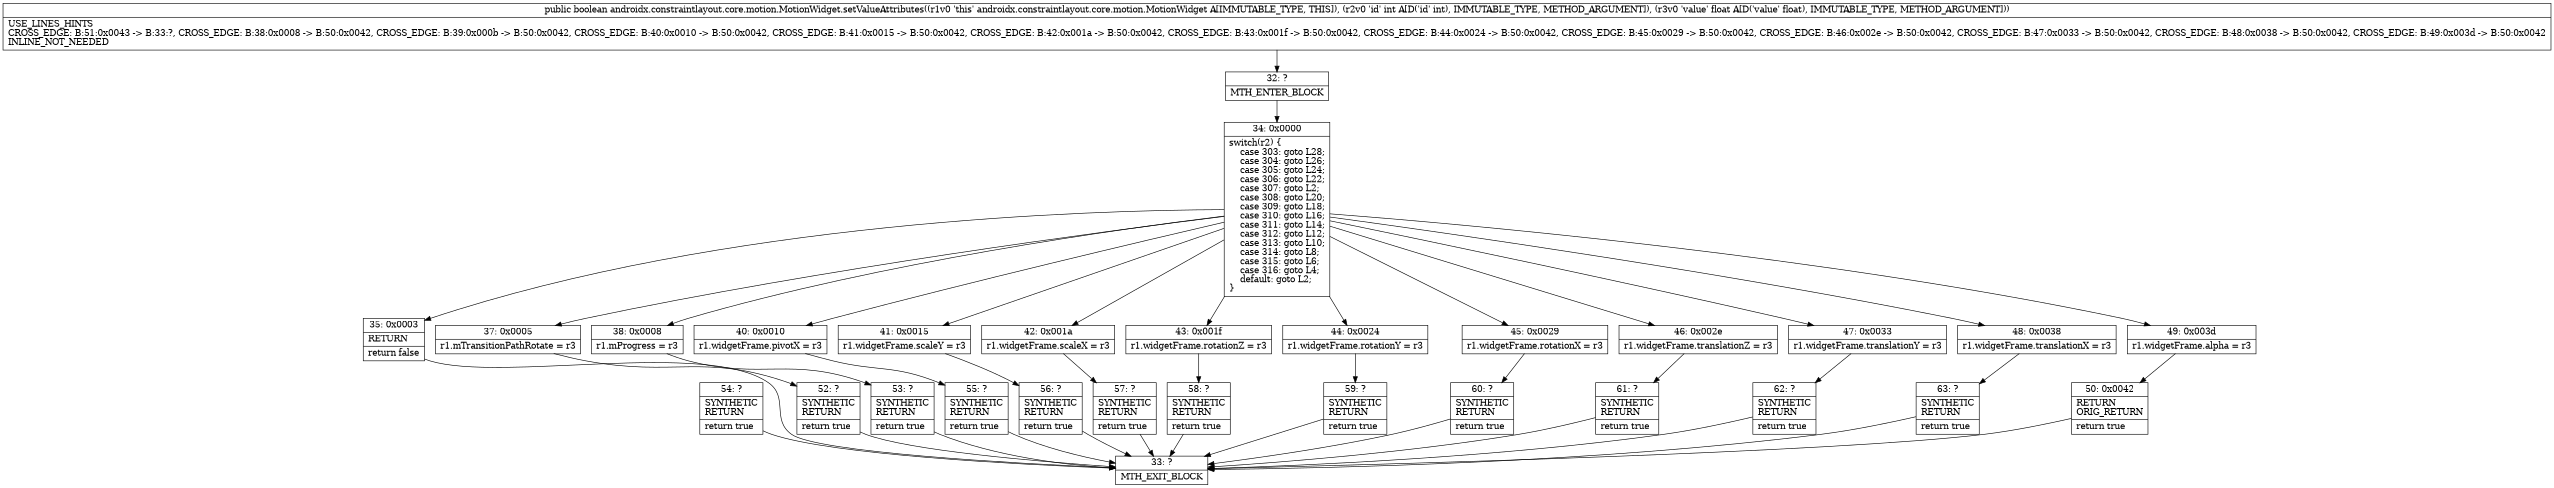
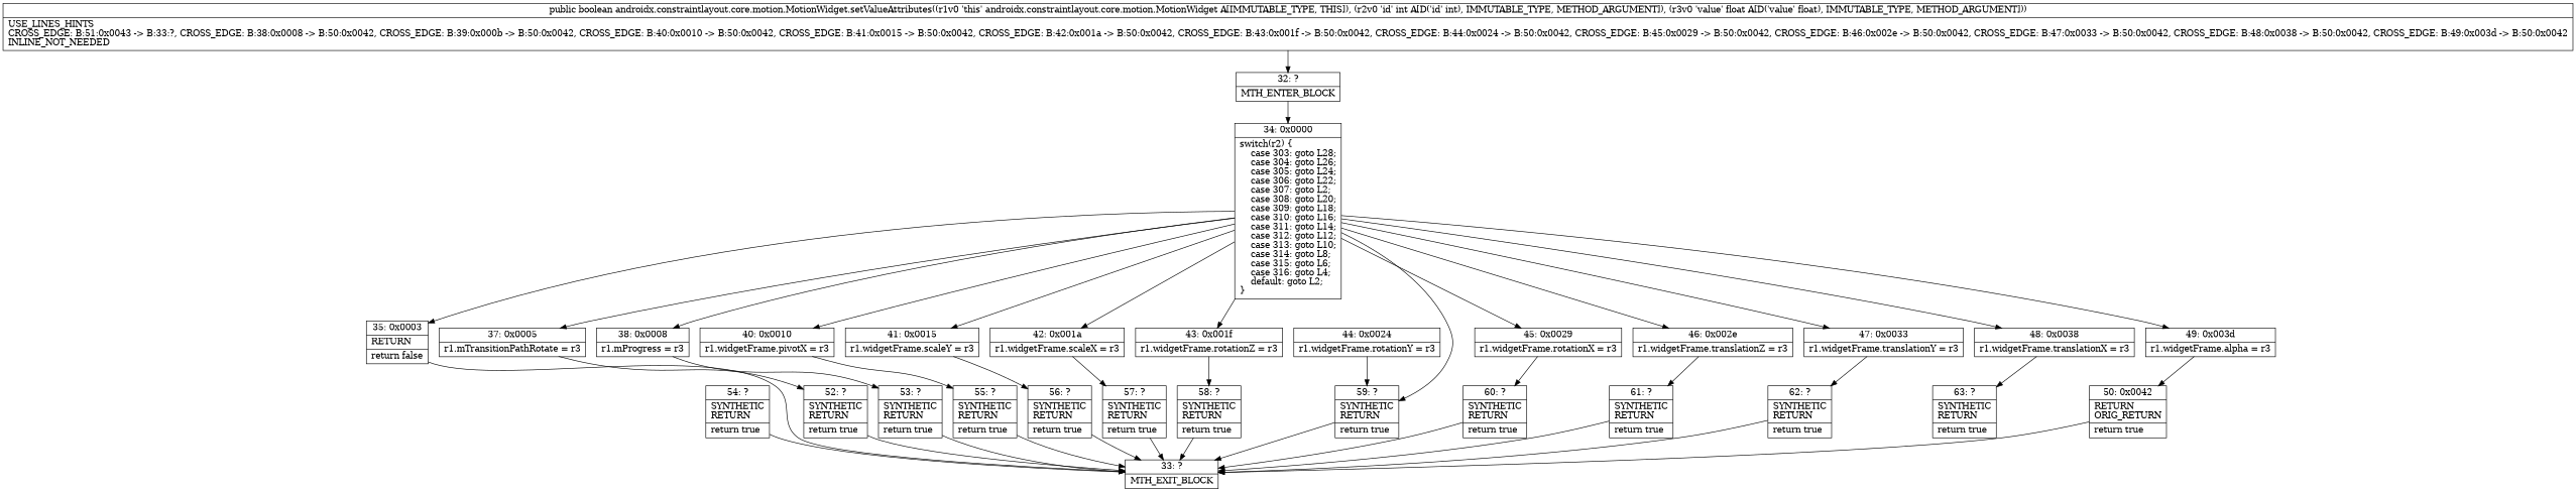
  digraph {
    node [shape=record]
    n1 [label="{32\:\ ?|MTH_ENTER_BLOCK\l}"]
    n2 [label="{34\:\ 0x0000|switch(r2) \{\l    case 303: goto L28;\l    case 304: goto L26;\l    case 305: goto L24;\l    case 306: goto L22;\l    case 307: goto L2;\l    case 308: goto L20;\l    case 309: goto L18;\l    case 310: goto L16;\l    case 311: goto L14;\l    case 312: goto L12;\l    case 313: goto L10;\l    case 314: goto L8;\l    case 315: goto L6;\l    case 316: goto L4;\l    default: goto L2;\l\}\l}"]
    n3 [label="{35\:\ 0x0003|RETURN\l|return false\l}"]
    n4 [label="{37\:\ 0x0005|r1.mTransitionPathRotate = r3\l}"]
    n5 [label="{38\:\ 0x0008|r1.mProgress = r3\l}"]
    n6 [label="{40\:\ 0x0010|r1.widgetFrame.pivotX = r3\l}"]
    n7 [label="{41\:\ 0x0015|r1.widgetFrame.scaleY = r3\l}"]
    n8 [label="{42\:\ 0x001a|r1.widgetFrame.scaleX = r3\l}"]
    n9 [label="{43\:\ 0x001f|r1.widgetFrame.rotationZ = r3\l}"]
    n10 [label="{44\:\ 0x0024|r1.widgetFrame.rotationY = r3\l}"]
    n11 [label="{45\:\ 0x0029|r1.widgetFrame.rotationX = r3\l}"]
    n12 [label="{46\:\ 0x002e|r1.widgetFrame.translationZ = r3\l}"]
    n13 [label="{47\:\ 0x0033|r1.widgetFrame.translationY = r3\l}"]
    n14 [label="{48\:\ 0x0038|r1.widgetFrame.translationX = r3\l}"]
    n15 [label="{49\:\ 0x003d|r1.widgetFrame.alpha = r3\l}"]
    n16 [label="{33\:\ ?|MTH_EXIT_BLOCK\l}"]
    n17 [label="{52\:\ ?|SYNTHETIC\lRETURN\l|return true\l}"]
    n18 [label="{53\:\ ?|SYNTHETIC\lRETURN\l|return true\l}"]
    n19 [label="{55\:\ ?|SYNTHETIC\lRETURN\l|return true\l}"]
    n20 [label="{56\:\ ?|SYNTHETIC\lRETURN\l|return true\l}"]
    n21 [label="{57\:\ ?|SYNTHETIC\lRETURN\l|return true\l}"]
    n22 [label="{58\:\ ?|SYNTHETIC\lRETURN\l|return true\l}"]
    n23 [label="{59\:\ ?|SYNTHETIC\lRETURN\l|return true\l}"]
    n24 [label="{60\:\ ?|SYNTHETIC\lRETURN\l|return true\l}"]
    n25 [label="{61\:\ ?|SYNTHETIC\lRETURN\l|return true\l}"]
    n26 [label="{62\:\ ?|SYNTHETIC\lRETURN\l|return true\l}"]
    n27 [label="{63\:\ ?|SYNTHETIC\lRETURN\l|return true\l}"]
    n28 [label="{50\:\ 0x0042|RETURN\lORIG_RETURN\l|return true\l}"]
    n29 [label="{54\:\ ?|SYNTHETIC\lRETURN\l|return true\l}"]
    n30 [label="{public boolean androidx.constraintlayout.core.motion.MotionWidget.setValueAttributes((r1v0 'this' androidx.constraintlayout.core.motion.MotionWidget A[IMMUTABLE_TYPE, THIS]), (r2v0 'id' int A[D('id' int), IMMUTABLE_TYPE, METHOD_ARGUMENT]), (r3v0 'value' float A[D('value' float), IMMUTABLE_TYPE, METHOD_ARGUMENT]))  | USE_LINES_HINTS\lCROSS_EDGE: B:51:0x0043 \-\> B:33:?, CROSS_EDGE: B:38:0x0008 \-\> B:50:0x0042, CROSS_EDGE: B:39:0x000b \-\> B:50:0x0042, CROSS_EDGE: B:40:0x0010 \-\> B:50:0x0042, CROSS_EDGE: B:41:0x0015 \-\> B:50:0x0042, CROSS_EDGE: B:42:0x001a \-\> B:50:0x0042, CROSS_EDGE: B:43:0x001f \-\> B:50:0x0042, CROSS_EDGE: B:44:0x0024 \-\> B:50:0x0042, CROSS_EDGE: B:45:0x0029 \-\> B:50:0x0042, CROSS_EDGE: B:46:0x002e \-\> B:50:0x0042, CROSS_EDGE: B:47:0x0033 \-\> B:50:0x0042, CROSS_EDGE: B:48:0x0038 \-\> B:50:0x0042, CROSS_EDGE: B:49:0x003d \-\> B:50:0x0042\lINLINE_NOT_NEEDED\l}"]
    n1 -> n2
    n2 -> n3
    n2 -> n4
    n2 -> n5
    n2 -> n6
    n2 -> n7
    n2 -> n8
    n2 -> n9
-   n2 -> n10
+   n2 -> n23
    n2 -> n11
    n2 -> n12
    n2 -> n13
    n2 -> n14
    n2 -> n15
    n3 -> n16
    n4 -> n17
    n5 -> n18
    n6 -> n19
    n7 -> n20
    n8 -> n21
    n9 -> n22
    n10 -> n23
    n11 -> n24
    n12 -> n25
    n13 -> n26
    n14 -> n27
    n15 -> n28
    n17 -> n16
    n18 -> n16
    n19 -> n16
    n20 -> n16
    n21 -> n16
    n22 -> n16
    n23 -> n16
    n24 -> n16
    n25 -> n16
    n26 -> n16
-   n27 -> n16
    n28 -> n16
    n29 -> n16
    n30 -> n1
  }
